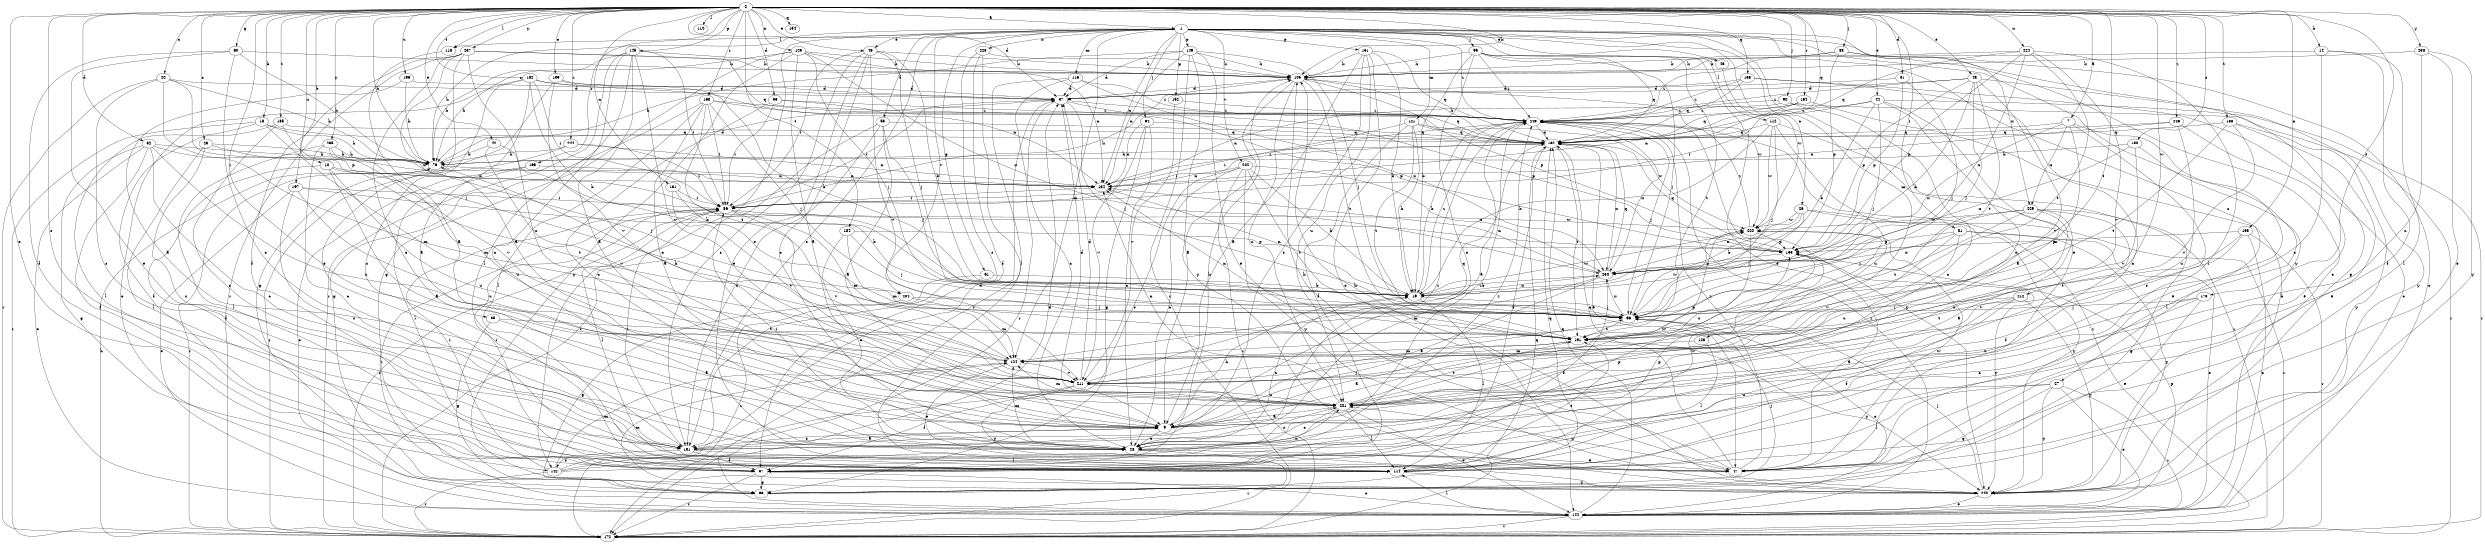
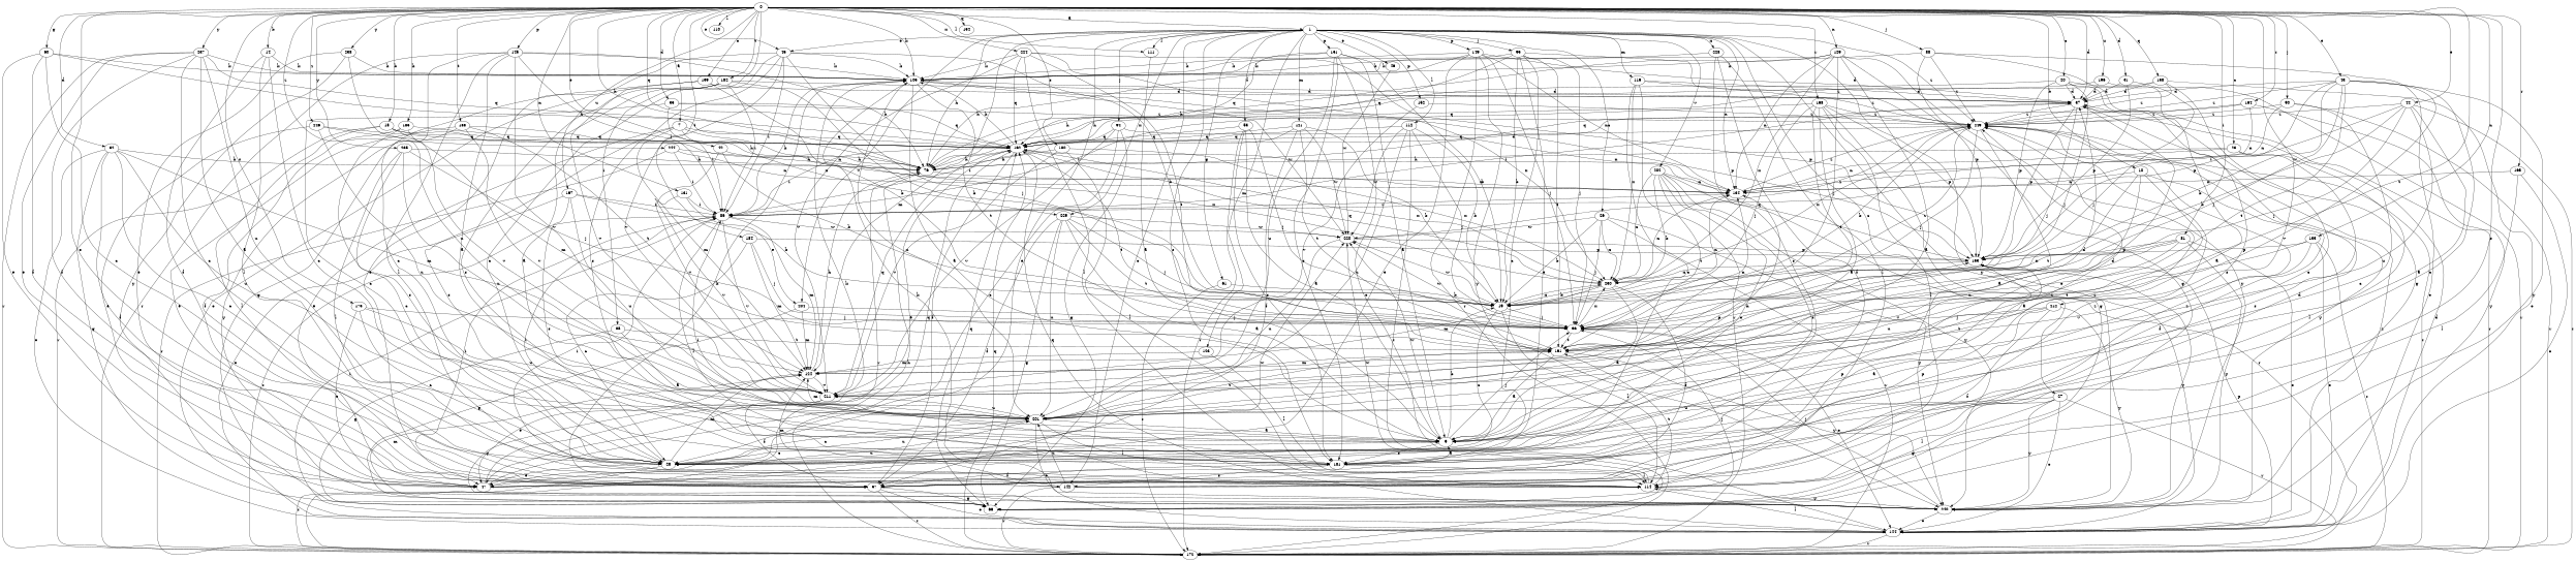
  strict digraph {
    0
    1
    7
    10
    14
    18
    20
    23
    31
    32
    35
    37
    42
    43
    44
    45
    60
    76
    81
    85
    88
    90
    105
    110
-   111 [label=118]
+   111
    129
    131
    133
    139
    142
    145
    154
    158
    162
    164
    165
    168
    173
    180
    181
    182
    184
    185
    188
    191
    196
    197
    212
    224
    235
    237
    238
    244
    246
    26
    27
    46
    47
    53
    61
    94
    95
    112
    116
    121
    123
    124
    134
    144
    149
    151
    152
    202
    204
    228
    229
    240
    249
    230
    9
    57
    201
    28
    114
    172
    96
    153
    66
    86
    19
    211
    220
    0 -> 1 [label=a]
    0 -> 7 [label=a]
    0 -> 10 [label=b]
    0 -> 14 [label=b]
    0 -> 18 [label=b]
    0 -> 20 [label=c]
    0 -> 23 [label=c]
    0 -> 31 [label=d]
    0 -> 32 [label=d]
    0 -> 35 [label=d]
    0 -> 37 [label=d]
    0 -> 42 [label=e]
    0 -> 43 [label=e]
    0 -> 44 [label=e]
    0 -> 45 [label=e]
    0 -> 60 [label=g]
    0 -> 76 [label=h]
    0 -> 81 [label=i]
    0 -> 85 [label=i]
    0 -> 88 [label=j]
    0 -> 90 [label=j]
    0 -> 105 [label=k]
    0 -> 110 [label=l]
    0 -> 111 [label=l]
    0 -> 129 [label=n]
    0 -> 131 [label=n]
    0 -> 133 [label=n]
    0 -> 139 [label=o]
    0 -> 142 [label=o]
    0 -> 145 [label=p]
    0 -> 154 [label=q]
    0 -> 158 [label=q]
    0 -> 162 [label=q]
    0 -> 164 [label=r]
    0 -> 165 [label=r]
    0 -> 168 [label=r]
    0 -> 173 [label=s]
    0 -> 180 [label=s]
    0 -> 181 [label=s]
    0 -> 182 [label=t]
    0 -> 184 [label=t]
-   0 -> 185 [label=t]
+   0 -> 185 [label=k]
    0 -> 188 [label=t]
    0 -> 191 [label=t]
    0 -> 196 [label=u]
    0 -> 197 [label=u]
    0 -> 212 [label=w]
    0 -> 224 [label=x]
    0 -> 235 [label=y]
    0 -> 237 [label=y]
    0 -> 238 [label=y]
    0 -> 244 [label=z]
    0 -> 246 [label=z]
    1 -> 45 [label=e]
    1 -> 76 [label=h]
    1 -> 111 [label=l]
    1 -> 142 [label=o]
    1 -> 181 [label=s]
    1 -> 26 [label=c]
    1 -> 27 [label=c]
    1 -> 46 [label=e]
    1 -> 47 [label=e]
    1 -> 53 [label=f]
    1 -> 61 [label=g]
    1 -> 94 [label=j]
    1 -> 95 [label=j]
    1 -> 112 [label=l]
    1 -> 116 [label=m]
    1 -> 121 [label=m]
    1 -> 123 [label=m]
    1 -> 124 [label=m]
    1 -> 134 [label=n]
    1 -> 144 [label=o]
    1 -> 149 [label=p]
    1 -> 151 [label=p]
    1 -> 152 [label=p]
    1 -> 202 [label=v]
    1 -> 204 [label=v]
    1 -> 228 [label=x]
    1 -> 229 [label=x]
    1 -> 240 [label=y]
    1 -> 249 [label=z]
    7 -> 162 [label=q]
    7 -> 181 [label=s]
    7 -> 47 [label=e]
    7 -> 124 [label=m]
    7 -> 229 [label=x]
    7 -> 230 [label=x]
    10 -> 191 [label=t]
    10 -> 134 [label=n]
    10 -> 9 [label=a]
    10 -> 57 [label=f]
    10 -> 201 [label=u]
    14 -> 105 [label=k]
    14 -> 57 [label=f]
    14 -> 28 [label=c]
    14 -> 114 [label=l]
    18 -> 76 [label=h]
    18 -> 162 [label=q]
    18 -> 124 [label=m]
    18 -> 114 [label=l]
    18 -> 172 [label=r]
    20 -> 37 [label=d]
    20 -> 76 [label=h]
    20 -> 181 [label=s]
    20 -> 172 [label=r]
    20 -> 96 [label=j]
    20 -> 153 [label=p]
    23 -> 76 [label=h]
    23 -> 181 [label=s]
    23 -> 134 [label=n]
    23 -> 114 [label=l]
    31 -> 37 [label=d]
    31 -> 96 [label=j]
    31 -> 153 [label=p]
    32 -> 76 [label=h]
    32 -> 124 [label=m]
    32 -> 144 [label=o]
    32 -> 57 [label=f]
    32 -> 201 [label=u]
    32 -> 28 [label=c]
    32 -> 66 [label=g]
    35 -> 162 [label=q]
    35 -> 249 [label=z]
    35 -> 28 [label=c]
    35 -> 86 [label=i]
    37 -> 249 [label=z]
    37 -> 172 [label=r]
    37 -> 96 [label=j]
    37 -> 153 [label=p]
    37 -> 86 [label=i]
    42 -> 76 [label=h]
    42 -> 19 [label=b]
    42 -> 211 [label=v]
    43 -> 37 [label=d]
    43 -> 191 [label=t]
    43 -> 240 [label=y]
    43 -> 249 [label=z]
+   43 -> 28 [label=c]
    43 -> 96 [label=j]
    43 -> 153 [label=p]
    43 -> 19 [label=b]
    43 -> 211 [label=v]
    44 -> 249 [label=z]
    44 -> 9 [label=a]
    44 -> 201 [label=u]
    44 -> 172 [label=r]
    44 -> 96 [label=j]
    44 -> 86 [label=i]
    44 -> 19 [label=b]
    45 -> 105 [label=k]
    45 -> 181 [label=s]
    45 -> 47 [label=e]
    45 -> 28 [label=c]
    45 -> 96 [label=j]
    45 -> 86 [label=i]
    45 -> 19 [label=b]
    45 -> 211 [label=v]
    60 -> 76 [label=h]
    60 -> 105 [label=k]
    60 -> 47 [label=e]
    60 -> 57 [label=f]
    60 -> 28 [label=c]
    76 -> 37 [label=d]
    76 -> 134 [label=n]
    76 -> 172 [label=r]
    81 -> 144 [label=o]
    81 -> 240 [label=y]
    81 -> 230 [label=x]
    81 -> 201 [label=u]
    81 -> 153 [label=p]
    81 -> 211 [label=v]
    85 -> 191 [label=t]
    85 -> 9 [label=a]
    85 -> 66 [label=g]
    88 -> 105 [label=k]
    88 -> 144 [label=o]
    88 -> 249 [label=z]
    88 -> 153 [label=p]
    88 -> 66 [label=g]
    90 -> 134 [label=n]
    90 -> 249 [label=z]
    90 -> 28 [label=c]
    90 -> 172 [label=r]
    105 -> 37 [label=d]
    105 -> 191 [label=t]
    105 -> 9 [label=a]
    105 -> 201 [label=u]
    105 -> 153 [label=p]
    105 -> 220 [label=w]
    111 -> 9 [label=a]
    129 -> 76 [label=h]
    129 -> 105 [label=k]
    129 -> 134 [label=n]
    129 -> 240 [label=y]
    129 -> 230 [label=x]
    129 -> 9 [label=a]
    129 -> 96 [label=j]
    129 -> 66 [label=g]
    131 -> 204 [label=e]
    131 -> 86 [label=i]
    131 -> 211 [label=v]
    133 -> 191 [label=t]
    133 -> 144 [label=o]
    133 -> 172 [label=r]
    133 -> 153 [label=p]
    133 -> 211 [label=v]
    139 -> 37 [label=d]
    139 -> 66 [label=g]
    139 -> 19 [label=b]
    139 -> 211 [label=v]
    142 -> 37 [label=d]
    142 -> 124 [label=m]
    142 -> 249 [label=z]
    142 -> 201 [label=u]
    142 -> 172 [label=r]
    142 -> 153 [label=p]
    142 -> 86 [label=i]
    145 -> 76 [label=h]
    145 -> 105 [label=k]
    145 -> 9 [label=a]
    145 -> 28 [label=c]
    145 -> 114 [label=l]
    145 -> 172 [label=r]
    145 -> 86 [label=i]
    145 -> 211 [label=v]
    158 -> 37 [label=d]
    158 -> 162 [label=q]
    158 -> 144 [label=o]
    158 -> 249 [label=z]
    158 -> 28 [label=c]
    162 -> 76 [label=h]
    162 -> 105 [label=k]
    162 -> 191 [label=t]
    162 -> 47 [label=e]
    162 -> 230 [label=x]
    162 -> 57 [label=f]
    162 -> 86 [label=i]
    164 -> 162 [label=q]
    164 -> 134 [label=n]
-   164 -> 240 [label=b]
+   164 -> 240 [label=y]
    164 -> 249 [label=z]
    165 -> 134 [label=n]
    165 -> 144 [label=o]
    165 -> 114 [label=l]
    168 -> 191 [label=t]
    168 -> 249 [label=z]
    168 -> 9 [label=a]
    168 -> 114 [label=l]
    168 -> 96 [label=j]
    168 -> 153 [label=p]
    168 -> 66 [label=g]
    168 -> 86 [label=i]
    173 -> 47 [label=e]
    173 -> 201 [label=u]
    173 -> 28 [label=c]
    173 -> 96 [label=j]
    180 -> 76 [label=h]
    180 -> 230 [label=x]
    180 -> 114 [label=l]
    180 -> 211 [label=v]
    181 -> 142 [label=s]
    181 -> 249 [label=z]
    181 -> 9 [label=a]
    181 -> 57 [label=f]
    181 -> 114 [label=l]
    181 -> 86 [label=i]
    182 -> 37 [label=d]
    182 -> 181 [label=s]
-   182 -> 134 [label=n]
    182 -> 144 [label=o]
    182 -> 9 [label=a]
    182 -> 86 [label=i]
    182 -> 19 [label=b]
    184 -> 124 [label=m]
    184 -> 28 [label=c]
    184 -> 96 [label=j]
    184 -> 153 [label=p]
    185 -> 162 [label=q]
    185 -> 181 [label=s]
    185 -> 57 [label=f]
    185 -> 211 [label=v]
    188 -> 162 [label=q]
    188 -> 191 [label=t]
    188 -> 47 [label=e]
    188 -> 240 [label=y]
    188 -> 211 [label=v]
    191 -> 124 [label=m]
    191 -> 134 [label=n]
    191 -> 240 [label=y]
    191 -> 9 [label=a]
    196 -> 37 [label=d]
    196 -> 76 [label=h]
    196 -> 9 [label=a]
    197 -> 181 [label=s]
    197 -> 144 [label=o]
    197 -> 201 [label=u]
    197 -> 86 [label=i]
    197 -> 19 [label=b]
    212 -> 191 [label=t]
    212 -> 240 [label=y]
    212 -> 9 [label=a]
    212 -> 57 [label=f]
    212 -> 96 [label=j]
    224 -> 105 [label=k]
    224 -> 162 [label=q]
    224 -> 191 [label=t]
    224 -> 230 [label=x]
    224 -> 114 [label=l]
    224 -> 153 [label=p]
    224 -> 211 [label=v]
    235 -> 76 [label=h]
    235 -> 201 [label=u]
    235 -> 28 [label=c]
    235 -> 114 [label=l]
    235 -> 96 [label=j]
    237 -> 105 [label=k]
    237 -> 162 [label=q]
    237 -> 47 [label=e]
    237 -> 9 [label=a]
    237 -> 57 [label=f]
    237 -> 201 [label=u]
    237 -> 28 [label=c]
    237 -> 172 [label=r]
    238 -> 105 [label=k]
    238 -> 47 [label=e]
    238 -> 240 [label=y]
    238 -> 201 [label=u]
    244 -> 76 [label=h]
    244 -> 134 [label=n]
    244 -> 172 [label=r]
    244 -> 86 [label=i]
    246 -> 162 [label=q]
    246 -> 47 [label=e]
    246 -> 134 [label=n]
    246 -> 201 [label=u]
    26 -> 240 [label=y]
    26 -> 230 [label=x]
    26 -> 172 [label=r]
    26 -> 96 [label=j]
    26 -> 19 [label=b]
    26 -> 220 [label=w]
    27 -> 144 [label=o]
    27 -> 240 [label=y]
    27 -> 201 [label=u]
    27 -> 114 [label=l]
    27 -> 172 [label=r]
    27 -> 66 [label=g]
    46 -> 220 [label=w]
    47 -> 105 [label=k]
    47 -> 162 [label=q]
    47 -> 249 [label=z]
    47 -> 201 [label=u]
    47 -> 220 [label=w]
    53 -> 162 [label=q]
    53 -> 181 [label=s]
    53 -> 9 [label=a]
    53 -> 172 [label=r]
    53 -> 96 [label=j]
    61 -> 172 [label=r]
    61 -> 19 [label=b]
    94 -> 162 [label=q]
    94 -> 134 [label=n]
    94 -> 28 [label=c]
    94 -> 66 [label=g]
    94 -> 211 [label=v]
    95 -> 105 [label=k]
    95 -> 162 [label=q]
    95 -> 191 [label=t]
    95 -> 47 [label=e]
    95 -> 249 [label=z]
    95 -> 28 [label=c]
    95 -> 96 [label=j]
    95 -> 19 [label=b]
    112 -> 162 [label=q]
    112 -> 201 [label=u]
    112 -> 172 [label=r]
    112 -> 96 [label=j]
    112 -> 19 [label=b]
    112 -> 220 [label=w]
    116 -> 37 [label=d]
    116 -> 249 [label=z]
    116 -> 230 [label=x]
    116 -> 28 [label=c]
    116 -> 172 [label=r]
    121 -> 162 [label=q]
    121 -> 191 [label=t]
    121 -> 57 [label=f]
    121 -> 86 [label=i]
    121 -> 19 [label=b]
    121 -> 220 [label=w]
    123 -> 124 [label=m]
    123 -> 114 [label=l]
    124 -> 76 [label=h]
    124 -> 47 [label=e]
    124 -> 153 [label=p]
    124 -> 211 [label=v]
    134 -> 249 [label=z]
    134 -> 86 [label=i]
    144 -> 37 [label=d]
    144 -> 162 [label=q]
    144 -> 249 [label=z]
    144 -> 114 [label=l]
    144 -> 172 [label=r]
    144 -> 153 [label=p]
    144 -> 86 [label=i]
    149 -> 37 [label=d]
    149 -> 76 [label=h]
    149 -> 105 [label=k]
    149 -> 47 [label=e]
    149 -> 134 [label=n]
    149 -> 240 [label=y]
    149 -> 172 [label=r]
    149 -> 96 [label=j]
    151 -> 105 [label=k]
    151 -> 162 [label=q]
    151 -> 181 [label=s]
    151 -> 144 [label=o]
    151 -> 9 [label=a]
    151 -> 201 [label=u]
    151 -> 19 [label=b]
    152 -> 249 [label=z]
    152 -> 211 [label=v]
    202 -> 181 [label=s]
    202 -> 191 [label=t]
    202 -> 134 [label=n]
    202 -> 240 [label=y]
    202 -> 230 [label=x]
    202 -> 28 [label=c]
    202 -> 172 [label=r]
    202 -> 19 [label=b]
    204 -> 124 [label=m]
    204 -> 96 [label=j]
    204 -> 66 [label=g]
    228 -> 105 [label=k]
    228 -> 181 [label=s]
    228 -> 57 [label=f]
    228 -> 114 [label=l]
    229 -> 191 [label=t]
    229 -> 9 [label=a]
    229 -> 57 [label=f]
    229 -> 201 [label=u]
    229 -> 96 [label=j]
    229 -> 66 [label=g]
    229 -> 220 [label=w]
    240 -> 105 [label=k]
    240 -> 124 [label=m]
    240 -> 144 [label=o]
    240 -> 96 [label=j]
    249 -> 162 [label=q]
    249 -> 240 [label=y]
    249 -> 230 [label=x]
    249 -> 9 [label=a]
    249 -> 172 [label=r]
    249 -> 96 [label=j]
    249 -> 19 [label=b]
    230 -> 162 [label=q]
    230 -> 124 [label=m]
    230 -> 134 [label=n]
    230 -> 9 [label=a]
    230 -> 57 [label=f]
    230 -> 19 [label=b]
    9 -> 181 [label=s]
    9 -> 28 [label=c]
    9 -> 96 [label=j]
    9 -> 19 [label=b]
    9 -> 220 [label=w]
    57 -> 105 [label=k]
    57 -> 144 [label=o]
    57 -> 172 [label=r]
    57 -> 153 [label=p]
    57 -> 66 [label=g]
    57 -> 86 [label=i]
    201 -> 37 [label=d]
    201 -> 191 [label=t]
    201 -> 124 [label=m]
    201 -> 134 [label=n]
    201 -> 144 [label=o]
    201 -> 9 [label=a]
    201 -> 28 [label=c]
    201 -> 114 [label=l]
    28 -> 47 [label=e]
    28 -> 124 [label=m]
    28 -> 249 [label=z]
    28 -> 201 [label=u]
    28 -> 172 [label=r]
    28 -> 86 [label=i]
    114 -> 191 [label=t]
    114 -> 240 [label=y]
    114 -> 220 [label=w]
    172 -> 76 [label=h]
    172 -> 162 [label=q]
    96 -> 191 [label=t]
    96 -> 144 [label=o]
    96 -> 230 [label=x]
    96 -> 220 [label=w]
    153 -> 162 [label=q]
    153 -> 240 [label=y]
    153 -> 230 [label=x]
    66 -> 162 [label=q]
    66 -> 96 [label=j]
    86 -> 105 [label=k]
    86 -> 124 [label=m]
    86 -> 114 [label=l]
    86 -> 172 [label=r]
    86 -> 211 [label=v]
    86 -> 220 [label=w]
    19 -> 134 [label=n]
    19 -> 249 [label=z]
    19 -> 230 [label=x]
    19 -> 28 [label=c]
    19 -> 114 [label=l]
    19 -> 96 [label=j]
    19 -> 220 [label=w]
    211 -> 37 [label=d]
    211 -> 162 [label=q]
    211 -> 240 [label=y]
    211 -> 57 [label=f]
    211 -> 201 [label=u]
    220 -> 249 [label=z]
    220 -> 201 [label=u]
    220 -> 153 [label=p]
  }
